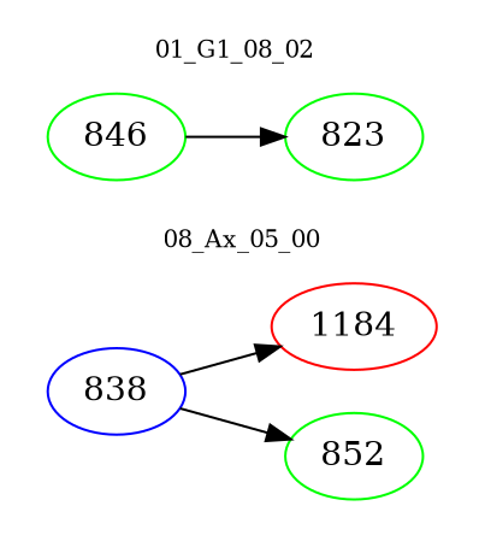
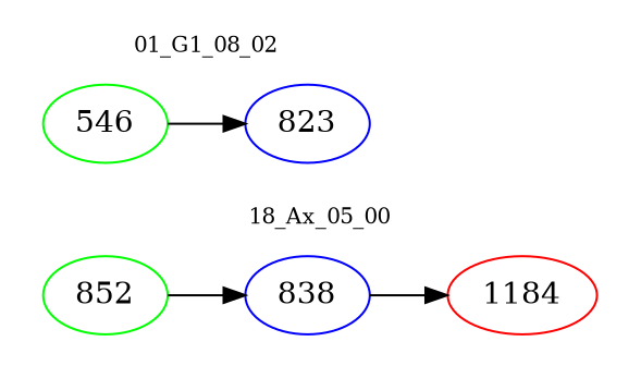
  digraph {
    rankdir=LR
    node [color=green]
    edge [color=black]
    n1 [label=852]
    n2 [color=blue label=838]
    n3 [color=red label=1184]
-   n4 [label=846]
-   n5 [label=823]
+   n4 [label=546]
+   n5 [color=blue label=823]
    subgraph cluster_1 {
      color=white
      fontsize=10
-     label="08_Ax_05_00"
+     label="18_Ax_05_00"
      n1
      n2
      n3
    }
    subgraph cluster_2 {
      color=white
      fontsize=10
      label="01_G1_08_02"
      n4
      n5
    }
-   n2 -> n1
+   n1 -> n2
    n2 -> n3
    n4 -> n5
  }
